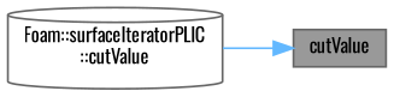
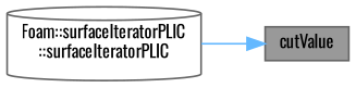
  digraph {
    rankdir=RL
    fontname=Oswald
    node [fontname=Oswald fontsize=10 style=filled]
    n1 [color=gray40 fillcolor=grey60 fontcolor=black height=0.2 label=cutValue shape=box width=0.4]
-   n2 [color=grey40 fillcolor=white height=0.2 label="Foam::surfaceIteratorPLIC\l::cutValue" shape=cylinder width=0.4]
+   n2 [color=grey40 fillcolor=white height=0.2 label="Foam::surfaceIteratorPLIC\l::surfaceIteratorPLIC" shape=cylinder width=0.4]
    n1 -> n2 [color=steelblue1 dir=back fontname=Oswald fontsize=10 labelfontname=Helvetica labelfontsize=10 style=solid]
  }
